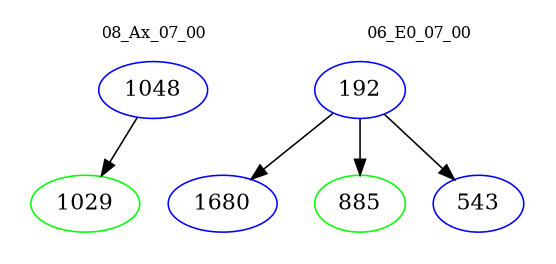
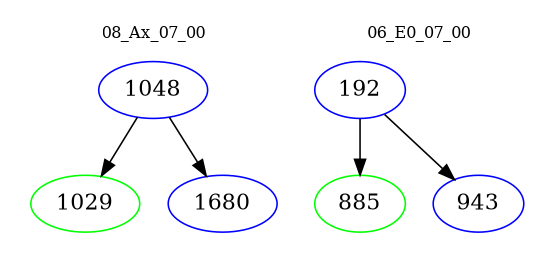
  digraph {
    node [color=blue]
    edge [color=black]
    n1 [label=1048]
    n2 [color=green label=1029]
    n3 [label=1680]
    n4 [label=192]
    n5 [color=green label=885]
-   n6 [label=543]
+   n6 [label=943]
    subgraph cluster_1 {
      color=white
      fontsize=10
      label="08_Ax_07_00"
      n1
      n2
      n3
    }
    subgraph cluster_2 {
      color=white
      fontsize=10
      label="06_E0_07_00"
      n4
      n5
      n6
    }
    n1 -> n2
-   n4 -> n3
+   n1 -> n3
    n4 -> n5
    n4 -> n6
  }
